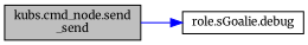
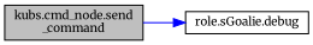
  digraph {
    rankdir=LR
    fontname=Merriweather
    node [color=black fontname=Merriweather fontsize=10 shape=record style=filled]
-   n1 [fillcolor=grey75 fontcolor=black height=0.2 label="kubs.cmd_node.send\l_send" width=0.4]
+   n1 [fillcolor=grey75 fontcolor=black height=0.2 label="kubs.cmd_node.send\l_command" width=0.4]
    n2 [fillcolor=white height=0.2 label="role.sGoalie.debug" width=0.4]
    n1 -> n2 [color=blue fontname=Merriweather fontsize=10 labelfontname=Helvetica labelfontsize=10 style=solid]
  }
